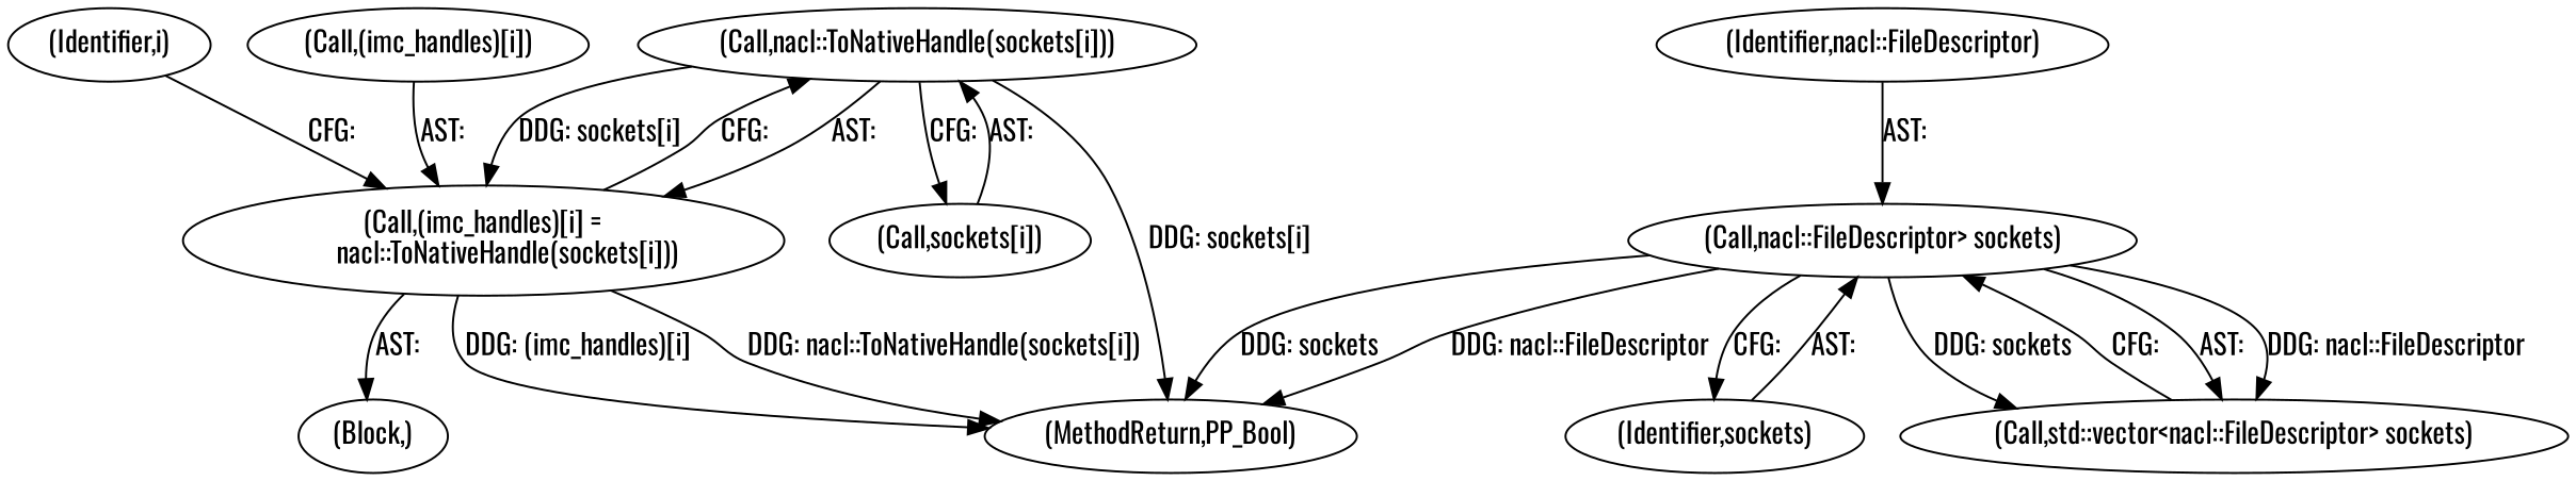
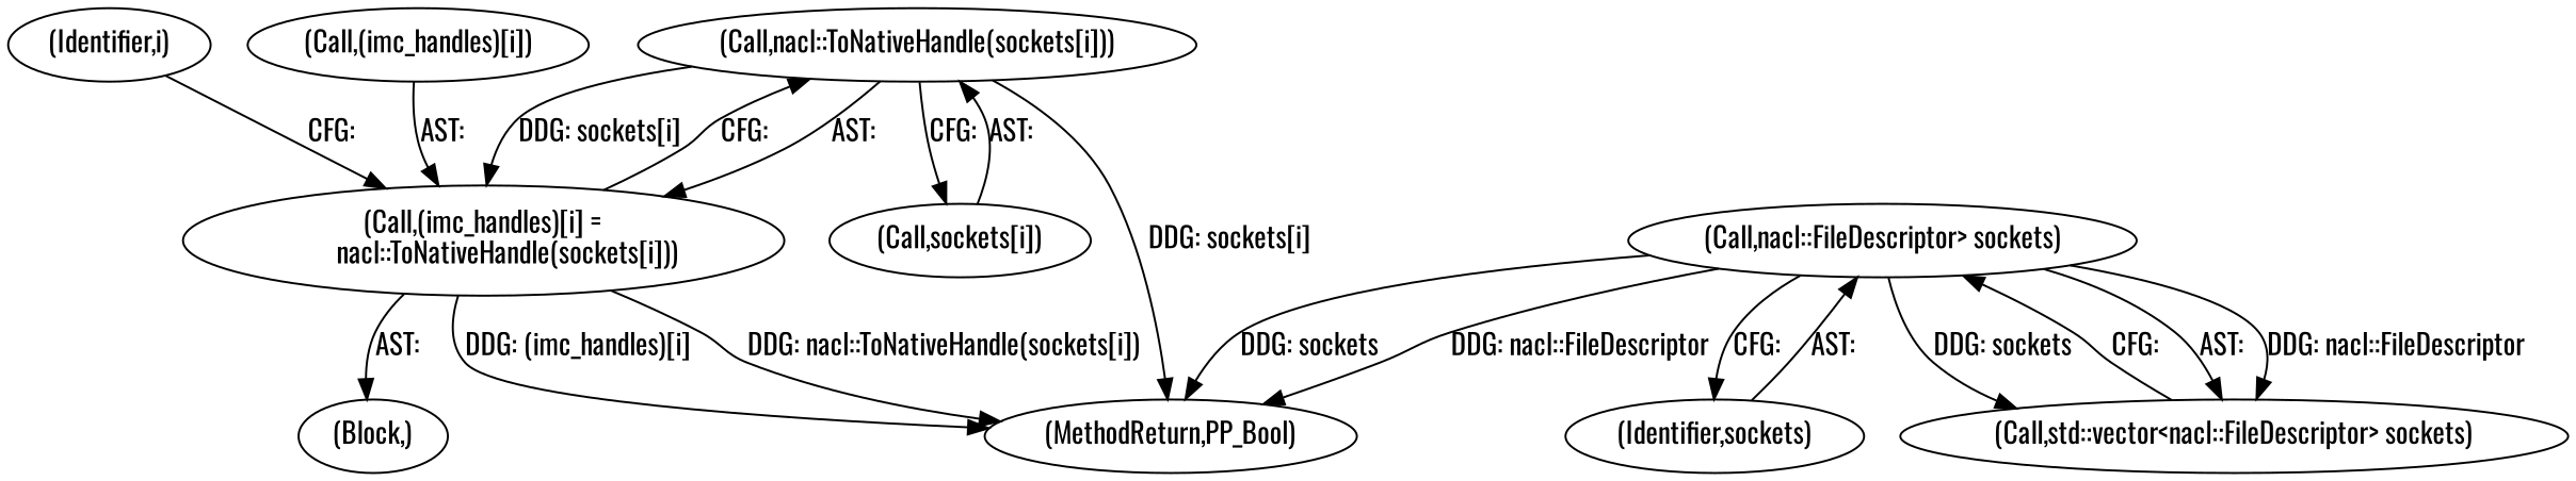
  digraph {
    fontname=Oswald
    node [fontname=Oswald]
    edge [fontname=Oswald]
    n1 [label="(Call,nacl::ToNativeHandle(sockets[i]))"]
    n2 [label="(Call,(imc_handles)[i] =\n        nacl::ToNativeHandle(sockets[i]))"]
    n3 [label="(MethodReturn,PP_Bool)"]
    n4 [label="(Call,sockets[i])"]
    n5 [label="(Block,)"]
    n6 [label="(Call,nacl::FileDescriptor> sockets)"]
    n7 [label="(Call,std::vector<nacl::FileDescriptor> sockets)"]
    n8 [label="(Identifier,sockets)"]
    n9 [label="(Identifier,i)"]
-   n10 [label="(Identifier,nacl::FileDescriptor)"]
    n11 [label="(Call,(imc_handles)[i])"]
    n1 -> n2 [label="AST: "]
    n1 -> n2 [label="DDG: sockets[i]"]
    n1 -> n3 [label="DDG: sockets[i]"]
    n1 -> n4 [label="CFG: "]
    n2 -> n1 [label="CFG: "]
    n2 -> n3 [label="DDG: nacl::ToNativeHandle(sockets[i])"]
    n2 -> n3 [label="DDG: (imc_handles)[i]"]
    n2 -> n5 [label="AST: "]
    n4 -> n1 [label="AST: "]
    n6 -> n3 [label="DDG: sockets"]
    n6 -> n3 [label="DDG: nacl::FileDescriptor"]
    n6 -> n7 [label="AST: "]
    n6 -> n7 [label="DDG: nacl::FileDescriptor"]
    n6 -> n7 [label="DDG: sockets"]
    n6 -> n8 [label="CFG: "]
    n7 -> n6 [label="CFG: "]
    n8 -> n6 [label="AST: "]
    n9 -> n2 [label="CFG: "]
-   n10 -> n6 [label="AST: "]
    n11 -> n2 [label="AST: "]
  }
